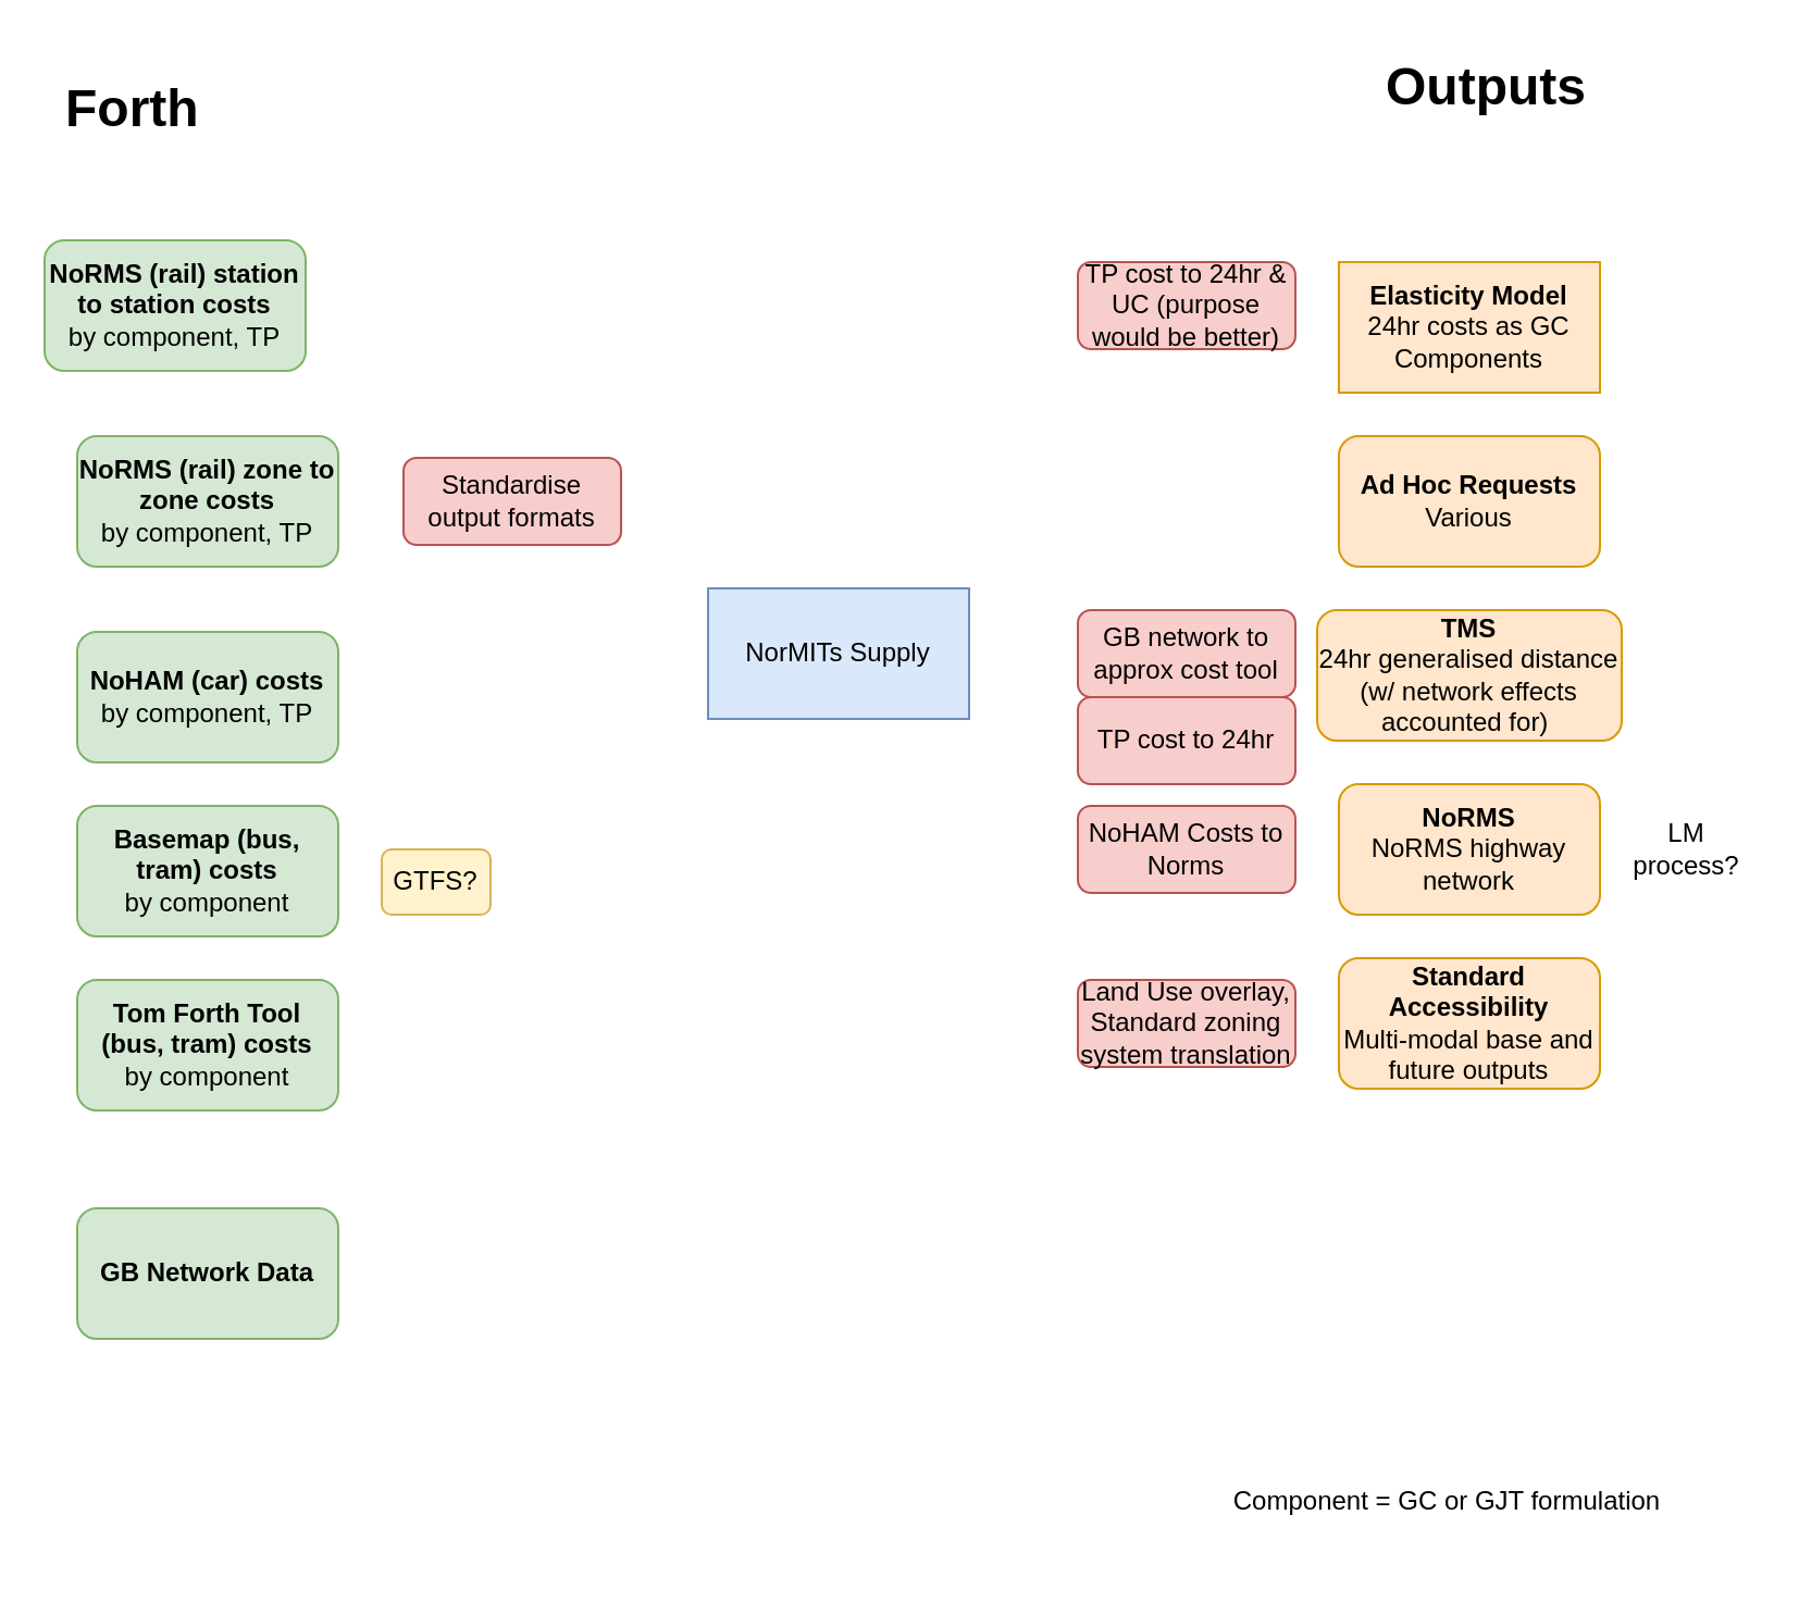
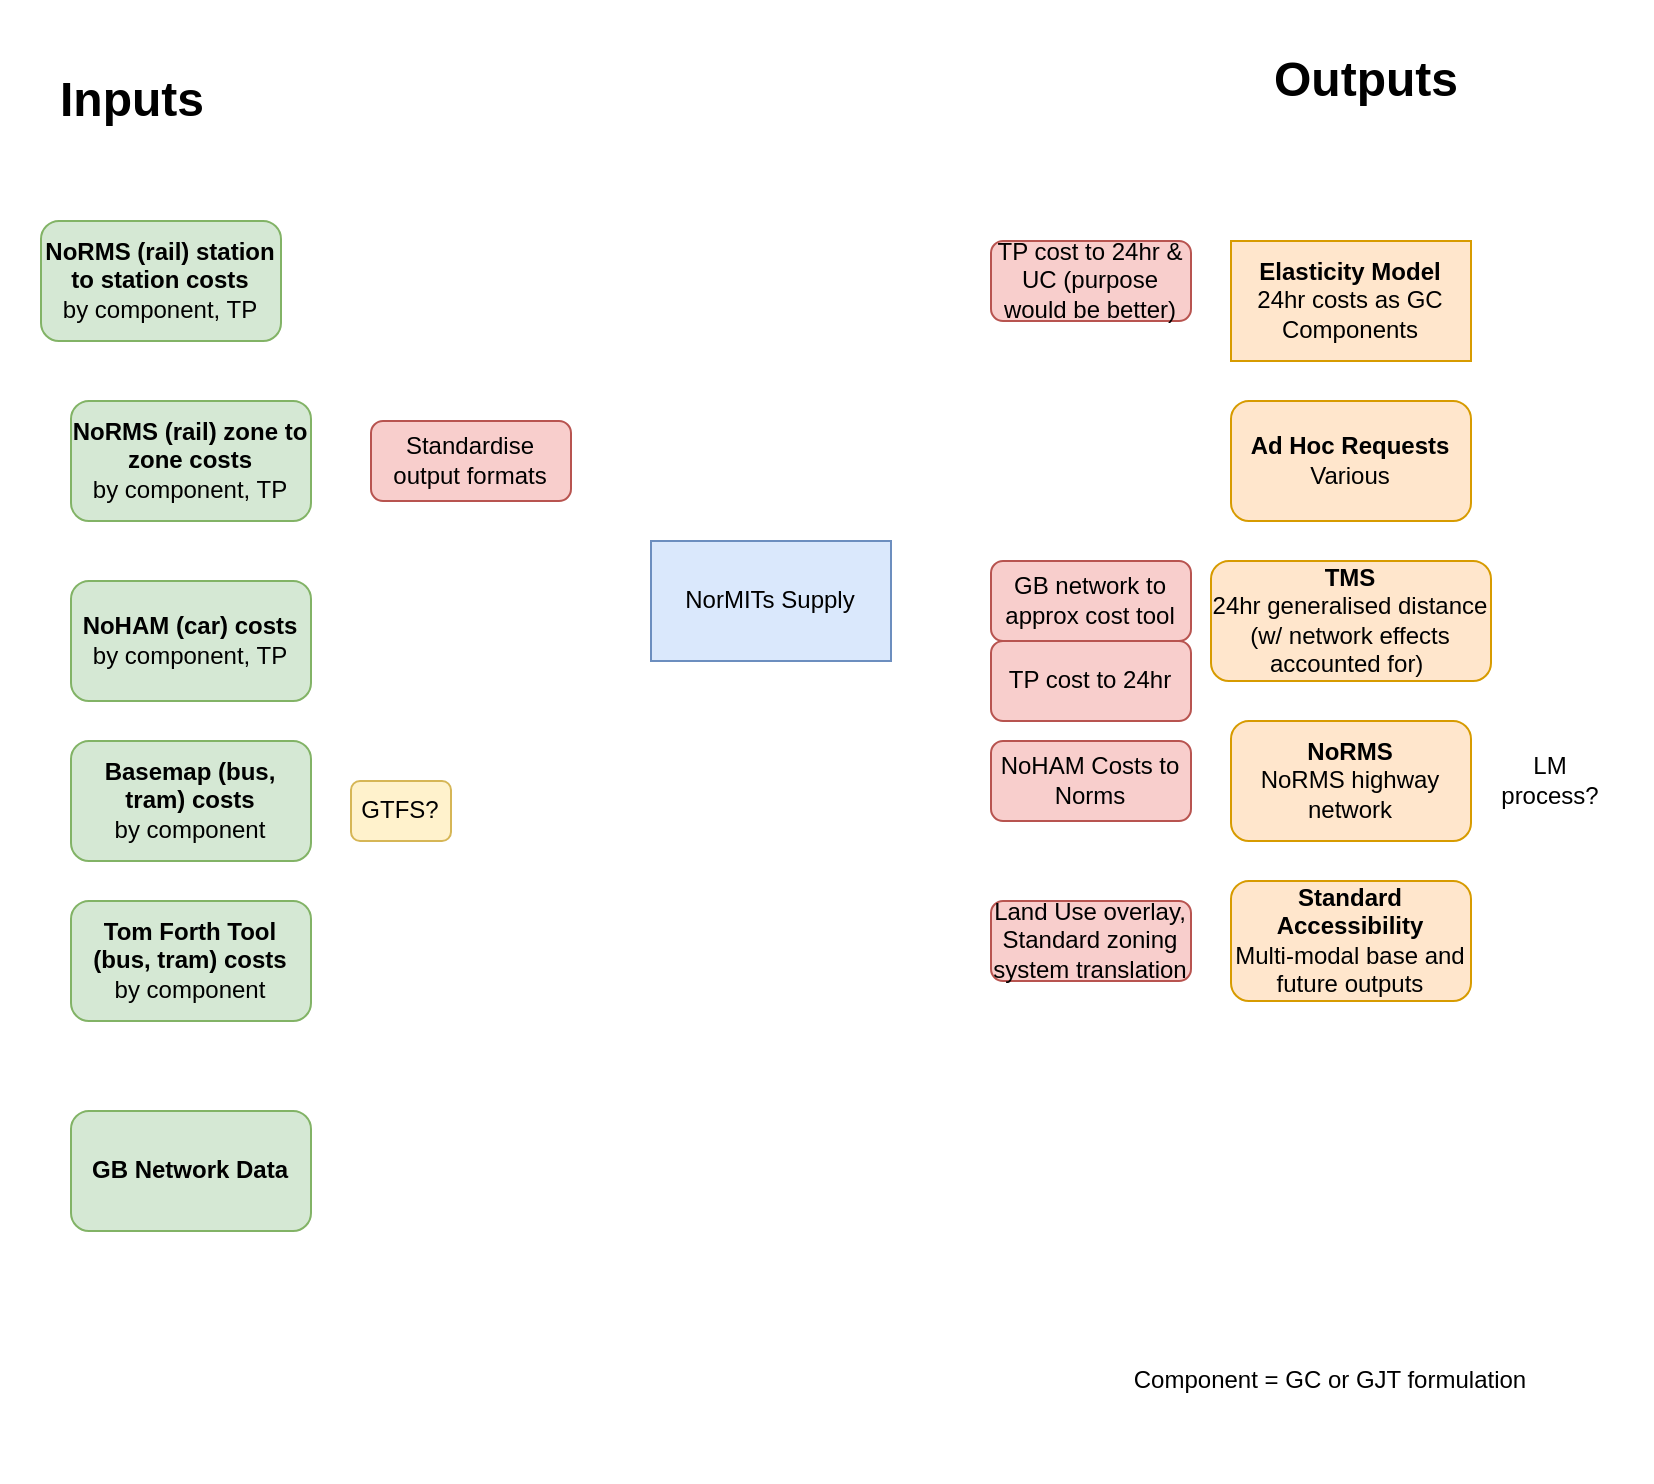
  <mxCell id="0" />
  <mxCell id="1" parent="0" />
  <mxCell id="2" value="NorMITs Supply" style="rounded=0;whiteSpace=wrap;html=1;fillColor=#dae8fc;strokeColor=#6c8ebf;" parent="1" vertex="1"><mxGeometry x="325" y="270" width="120" height="60" as="geometry" /></mxCell>
  <mxCell id="3" value="&lt;b&gt;Elasticity Model&lt;/b&gt;&lt;br&gt;24hr costs as GC Components" style="whiteSpace=wrap;html=1;fillColor=#ffe6cc;strokeColor=#d79b00;rounded=0;" parent="1" vertex="1"><mxGeometry x="615" y="120" width="120" height="60" as="geometry" /></mxCell>
  <mxCell id="4" value="&lt;h1&gt;Outputs&lt;/h1&gt;" style="text;html=1;strokeColor=none;fillColor=none;spacing=5;spacingTop=-20;whiteSpace=wrap;overflow=hidden;rounded=0;" parent="1" vertex="1"><mxGeometry x="632" y="20" width="103" height="40" as="geometry" /></mxCell>
- <mxCell id="5" value="&lt;h1&gt;Forth&lt;/h1&gt;" style="text;html=1;strokeColor=none;fillColor=none;spacing=5;spacingTop=-20;whiteSpace=wrap;overflow=hidden;rounded=0;" parent="1" vertex="1"><mxGeometry x="25" y="30" width="190" height="40" as="geometry" /></mxCell>
+ <mxCell id="5" value="&lt;h1&gt;Inputs&lt;/h1&gt;" style="text;html=1;strokeColor=none;fillColor=none;spacing=5;spacingTop=-20;whiteSpace=wrap;overflow=hidden;rounded=0;" parent="1" vertex="1"><mxGeometry x="25" y="30" width="190" height="40" as="geometry" /></mxCell>
  <mxCell id="6" value="&lt;b&gt;NoRMS (rail) zone to zone costs&lt;/b&gt;&lt;br&gt;by component, TP" style="rounded=1;whiteSpace=wrap;html=1;fillColor=#d5e8d4;strokeColor=#82b366;" parent="1" vertex="1"><mxGeometry x="35" y="200" width="120" height="60" as="geometry" /></mxCell>
  <mxCell id="7" value="&lt;b&gt;NoHAM (car) costs&lt;/b&gt;&lt;br&gt;by component, TP" style="rounded=1;whiteSpace=wrap;html=1;fillColor=#d5e8d4;strokeColor=#82b366;" parent="1" vertex="1"><mxGeometry x="35" y="290" width="120" height="60" as="geometry" /></mxCell>
  <mxCell id="8" value="&lt;b&gt;Tom Forth Tool (bus, tram) costs&lt;/b&gt;&lt;br&gt;by component" style="rounded=1;whiteSpace=wrap;html=1;fillColor=#d5e8d4;strokeColor=#82b366;" parent="1" vertex="1"><mxGeometry x="35" y="450" width="120" height="60" as="geometry" /></mxCell>
  <mxCell id="9" value="&lt;b&gt;Basemap (bus, tram) costs&lt;/b&gt;&lt;br&gt;&lt;span&gt;by component&lt;/span&gt;" style="rounded=1;whiteSpace=wrap;html=1;fillColor=#d5e8d4;strokeColor=#82b366;" parent="1" vertex="1"><mxGeometry x="35" y="370" width="120" height="60" as="geometry" /></mxCell>
  <mxCell id="10" value="&lt;b&gt;NoRMS (rail) station to station costs&lt;/b&gt;&lt;br&gt;by component, TP" style="rounded=1;whiteSpace=wrap;html=1;fillColor=#d5e8d4;strokeColor=#82b366;" parent="1" vertex="1"><mxGeometry x="20" y="110" width="120" height="60" as="geometry" /></mxCell>
  <mxCell id="11" value="Component = GC or GJT formulation" style="text;html=1;strokeColor=none;fillColor=none;align=center;verticalAlign=middle;whiteSpace=wrap;rounded=0;" parent="1" vertex="1"><mxGeometry x="545" y="660" width="240" height="60" as="geometry" /></mxCell>
  <mxCell id="12" value="&lt;b&gt;Ad Hoc Requests&lt;/b&gt;&lt;br&gt;Various" style="rounded=1;whiteSpace=wrap;html=1;fillColor=#ffe6cc;strokeColor=#d79b00;" parent="1" vertex="1"><mxGeometry x="615" y="200" width="120" height="60" as="geometry" /></mxCell>
  <mxCell id="13" value="&lt;b&gt;TMS&lt;br&gt;&lt;/b&gt;24hr generalised distance (w/ network effects accounted for)&amp;nbsp;" style="rounded=1;whiteSpace=wrap;html=1;fillColor=#ffe6cc;strokeColor=#d79b00;" parent="1" vertex="1"><mxGeometry x="605" y="280" width="140" height="60" as="geometry" /></mxCell>
  <mxCell id="14" value="&lt;b&gt;NoRMS&lt;/b&gt;&lt;br&gt;NoRMS highway network" style="rounded=1;whiteSpace=wrap;html=1;fillColor=#ffe6cc;strokeColor=#d79b00;" parent="1" vertex="1"><mxGeometry x="615" y="360" width="120" height="60" as="geometry" /></mxCell>
  <mxCell id="15" value="LM process?" style="text;html=1;strokeColor=none;fillColor=none;align=center;verticalAlign=middle;whiteSpace=wrap;rounded=0;" parent="1" vertex="1"><mxGeometry x="745" y="370" width="60" height="40" as="geometry" /></mxCell>
  <mxCell id="16" value="GB network to approx cost tool" style="rounded=1;whiteSpace=wrap;html=1;fillColor=#f8cecc;strokeColor=#b85450;" parent="1" vertex="1"><mxGeometry x="495" y="280" width="100" height="40" as="geometry" /></mxCell>
  <mxCell id="17" value="NoHAM Costs to Norms" style="rounded=1;whiteSpace=wrap;html=1;fillColor=#f8cecc;strokeColor=#b85450;" parent="1" vertex="1"><mxGeometry x="495" y="370" width="100" height="40" as="geometry" /></mxCell>
  <mxCell id="18" value="TP cost to 24hr &amp;amp; UC (purpose would be better)" style="rounded=1;whiteSpace=wrap;html=1;fillColor=#f8cecc;strokeColor=#b85450;" parent="1" vertex="1"><mxGeometry x="495" y="120" width="100" height="40" as="geometry" /></mxCell>
  <mxCell id="19" value="&lt;b&gt;Standard Accessibility&lt;br&gt;&lt;/b&gt;Multi-modal base and future outputs" style="rounded=1;whiteSpace=wrap;html=1;fillColor=#ffe6cc;strokeColor=#d79b00;" parent="1" vertex="1"><mxGeometry x="615" y="440" width="120" height="60" as="geometry" /></mxCell>
  <mxCell id="20" value="Land Use overlay,&lt;br&gt;Standard zoning system translation" style="rounded=1;whiteSpace=wrap;html=1;fillColor=#f8cecc;strokeColor=#b85450;" parent="1" vertex="1"><mxGeometry x="495" y="450" width="100" height="40" as="geometry" /></mxCell>
  <mxCell id="21" value="Standardise output formats" style="rounded=1;whiteSpace=wrap;html=1;fillColor=#f8cecc;strokeColor=#b85450;" parent="1" vertex="1"><mxGeometry x="185" y="210" width="100" height="40" as="geometry" /></mxCell>
  <mxCell id="22" value="&lt;b&gt;GB Network Data&lt;/b&gt;" style="rounded=1;whiteSpace=wrap;html=1;fillColor=#d5e8d4;strokeColor=#82b366;" parent="1" vertex="1"><mxGeometry x="35" y="555" width="120" height="60" as="geometry" /></mxCell>
  <mxCell id="23" value="TP cost to 24hr" style="rounded=1;whiteSpace=wrap;html=1;fillColor=#f8cecc;strokeColor=#b85450;" parent="1" vertex="1"><mxGeometry x="495" y="320" width="100" height="40" as="geometry" /></mxCell>
  <mxCell id="24" value="GTFS?" style="rounded=1;whiteSpace=wrap;html=1;fillColor=#fff2cc;strokeColor=#d6b656;" vertex="1" parent="1"><mxGeometry x="175" y="390" width="50" height="30" as="geometry" /></mxCell>
